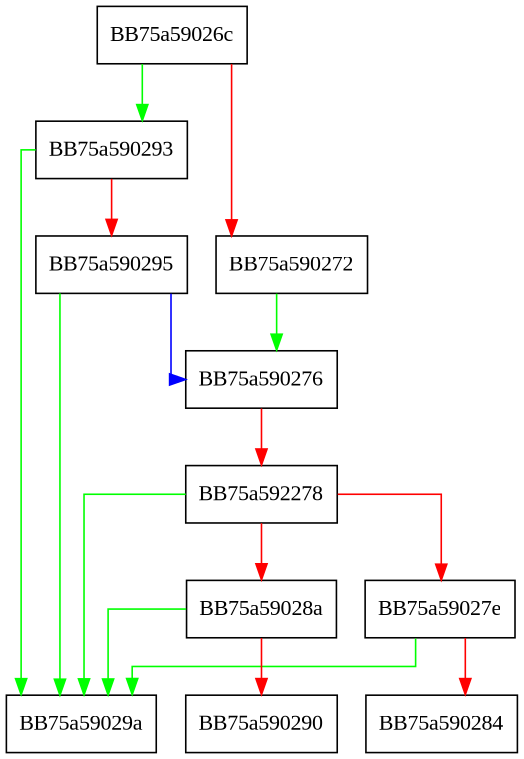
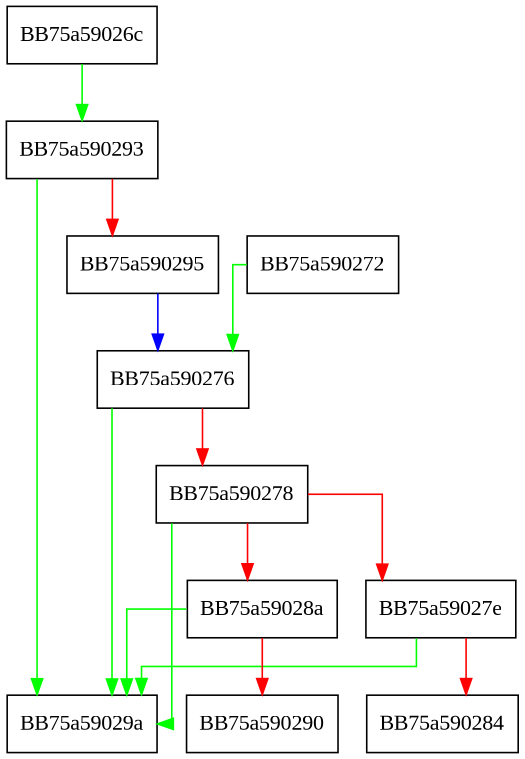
  digraph {
    fontname="Liberation Serif"
    splines=ortho
    node [fontname="Liberation Serif" shape=box]
    edge [color=green fontname="Liberation Serif"]
    BB75a59026c
    BB75a590293
    BB75a590272
    BB75a59029a
    BB75a590295
    BB75a590276
-   BB75a590278 [label=BB75a592278]
+   BB75a590278
    BB75a59027e
    BB75a59028a
    BB75a590284
    BB75a590290
    BB75a59026c -> BB75a590293
-   BB75a59026c -> BB75a590272 [color=red]
    BB75a590293 -> BB75a59029a
    BB75a590293 -> BB75a590295 [color=red]
    BB75a590272 -> BB75a590276
    BB75a590295 -> BB75a590276 [color=blue]
-   BB75a590295 -> BB75a59029a
+   BB75a590276 -> BB75a59029a
    BB75a590276 -> BB75a590278 [color=red]
    BB75a590278 -> BB75a59029a
    BB75a590278 -> BB75a59027e [color=red]
    BB75a590278 -> BB75a59028a [color=red]
    BB75a59027e -> BB75a59029a
    BB75a59027e -> BB75a590284 [color=red]
    BB75a59028a -> BB75a59029a
    BB75a59028a -> BB75a590290 [color=red]
  }
